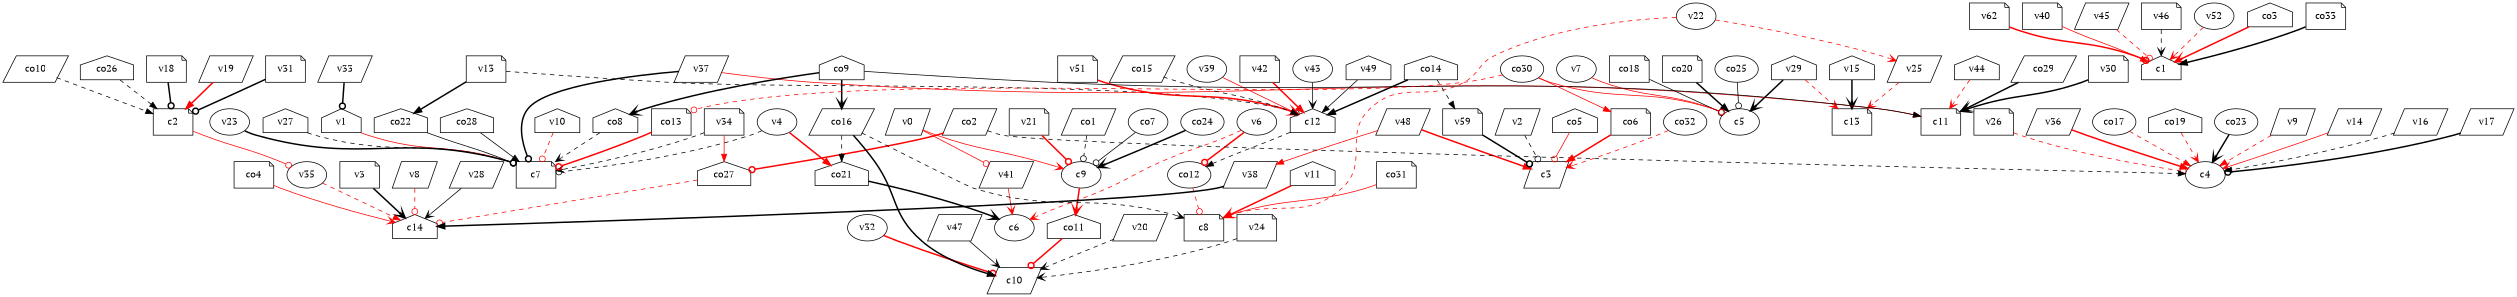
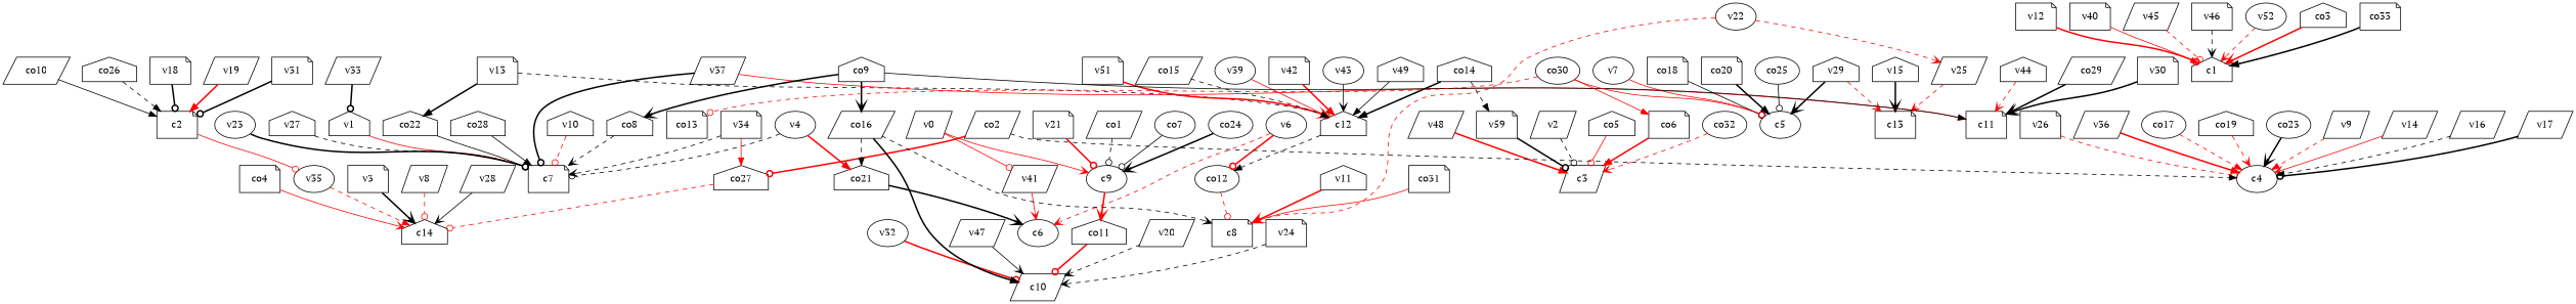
  strict digraph {
    fontname="PT Serif"
    node [fontname="PT Serif" shape=note]
    edge [arrowhead=vee color=red fontname="PT Serif" style=bold weight=1]
    v35 [shape=ellipse]
    c2
    c14 [shape=house]
    c9 [shape=ellipse]
    co11 [shape=house]
    c10 [shape=parallelogram]
    c12 [shape=house]
    co12 [shape=ellipse]
    c8
    v1 [shape=house]
    c7
    v2 [shape=parallelogram]
    c3 [shape=parallelogram]
    v3
    v4 [shape=ellipse]
    co21 [shape=house]
    c6 [shape=ellipse]
    n18 [label=v0 shape=parallelogram]
    v41 [shape=parallelogram]
    v6 [shape=ellipse]
    v7 [shape=ellipse]
    c5 [shape=ellipse]
    v8 [shape=parallelogram]
    v9 [shape=parallelogram]
    c4 [shape=ellipse]
    v10 [shape=house]
    v11 [shape=house]
    c1 [shape=house]
-   v12 [label=v62]
+   v12
    v13
    co22 [shape=house]
    v14 [shape=parallelogram]
    v15 [shape=house]
    c13
    v16 [shape=parallelogram]
    v17 [shape=parallelogram]
    v18
    v19 [shape=parallelogram]
    v20 [shape=parallelogram]
    v21
    v22 [shape=ellipse]
    v25 [shape=parallelogram]
    v23 [shape=ellipse]
    v24
    v26
    v27 [shape=house]
    v28 [shape=parallelogram]
    v29 [shape=house]
    v30
    c11
    v31
    v32 [shape=ellipse]
    v33 [shape=parallelogram]
    v34
    co27 [shape=house]
    v36 [shape=parallelogram]
    v37 [shape=parallelogram]
-   v38 [shape=parallelogram]
    v39 [shape=ellipse]
    v40
    v42
    v43 [shape=ellipse]
    v44 [shape=house]
    v45 [shape=parallelogram]
    v46
    v47 [shape=parallelogram]
    v48 [shape=parallelogram]
    v49 [shape=house]
    n69 [label=v59]
    v51
    v52 [shape=ellipse]
    co1 [shape=parallelogram]
    co2 [shape=parallelogram]
    co3 [shape=house]
    co4
    co5 [shape=house]
    co6
    co7 [shape=ellipse]
    co8 [shape=house]
    co9 [shape=house]
    co16 [shape=parallelogram]
    co10 [shape=parallelogram]
    co13
    co14 [shape=house]
    co15 [shape=parallelogram]
    co17 [shape=ellipse]
    co18
    co19 [shape=house]
    co20
    co23 [shape=ellipse]
    co24 [shape=ellipse]
    co25 [shape=ellipse]
    co26 [shape=house]
    co28 [shape=house]
    co29 [shape=parallelogram]
    co30 [shape=ellipse]
    co31
    co32 [shape=ellipse]
    co33
    v35 -> c14 [arrowhead=normal style=dashed]
    c2 -> v35 [arrowhead=odot style=solid]
    c9 -> co11
    co11 -> c10 [arrowhead=odot]
    c12 -> co12 [arrowhead=normal color=black style=dashed]
    co12 -> c8 [arrowhead=odot style=dashed]
    v1 -> c7 [arrowhead=odot style=solid]
    v2 -> c3 [arrowhead=odot color=black style=dashed]
    v3 -> c14 [color=black]
    v4 -> c7 [arrowhead=odot color=black style=dashed]
    v4 -> co21 [arrowhead=normal]
    co21 -> c6 [color=black]
    n18 -> c9 [style=solid]
    n18 -> v41 [arrowhead=odot style=solid]
    v41 -> c6 [style=solid]
    v6 -> co12 [arrowhead=odot]
    v6 -> c6 [style=dashed]
    v7 -> c5 [arrowhead=odot style=solid]
    v8 -> c14 [arrowhead=odot style=dashed]
    v9 -> c4 [arrowhead=normal style=dashed]
    v10 -> c7 [arrowhead=odot style=dashed]
    v11 -> c8
    v12 -> c1 [arrowhead=odot]
    v13 -> c12 [arrowhead=odot color=black style=dashed]
    v13 -> co22 [arrowhead=normal color=black]
    co22 -> c7 [arrowhead=odot color=black style=solid]
    v14 -> c4 [style=solid]
    v15 -> c13 [color=black]
    v16 -> c4 [arrowhead=normal color=black style=dashed]
    v17 -> c4 [arrowhead=odot color=black]
    v18 -> c2 [arrowhead=odot color=black]
    v19 -> c2 [arrowhead=normal]
    v20 -> c10 [color=black style=dashed]
    v21 -> c9 [arrowhead=odot]
    v22 -> c8 [arrowhead=normal style=dashed]
    v22 -> v25 [style=dashed]
    v25 -> c13 [style=dashed]
    v23 -> c7 [arrowhead=odot color=black]
    v24 -> c10 [color=black style=dashed]
    v26 -> c4 [arrowhead=odot style=dashed]
    v27 -> c7 [arrowhead=odot color=black style=dashed]
    v28 -> c14 [color=black style=solid]
    v29 -> c5 [color=black]
    v29 -> c13 [style=dashed]
    v30 -> c11 [color=black]
    v31 -> c2 [arrowhead=odot color=black]
    v32 -> c10 [arrowhead=odot]
    v33 -> v1 [arrowhead=odot color=black]
    v34 -> c7 [color=black style=dashed]
    v34 -> co27 [arrowhead=normal style=solid]
    co27 -> c14 [arrowhead=odot style=dashed]
    v36 -> c4 [arrowhead=normal]
    v37 -> c7 [arrowhead=odot color=black]
    v37 -> c11 [arrowhead=normal style=solid]
-   v38 -> c14 [arrowhead=normal color=black]
    v39 -> c12 [style=solid]
    v40 -> c1 [arrowhead=normal style=solid]
    v42 -> c12 [arrowhead=normal]
    v43 -> c12 [color=black style=solid]
    v44 -> c11 [style=dashed]
    v45 -> c1 [arrowhead=odot style=dashed]
    v46 -> c1 [color=black style=dashed]
    v47 -> c10 [color=black style=solid]
    v48 -> c3 [arrowhead=normal]
-   v48 -> v38 [arrowhead=normal style=solid]
    v49 -> c12 [arrowhead=normal color=black style=solid]
    n69 -> c3 [arrowhead=odot color=black]
    v51 -> c12
    v52 -> c1 [style=dashed]
    co1 -> c9 [arrowhead=odot color=black style=dashed]
    co2 -> c4 [arrowhead=normal color=black style=dashed]
    co2 -> co27 [arrowhead=odot]
    co3 -> c1
    co4 -> c14 [style=solid]
    co5 -> c3 [arrowhead=odot style=solid]
    co6 -> c3 [arrowhead=normal]
    co7 -> c9 [arrowhead=odot color=black style=solid]
    co8 -> c7 [color=black style=dashed]
    co9 -> c11 [arrowhead=normal color=black style=solid]
    co9 -> co8 [color=black]
    co9 -> co16 [color=black]
    co16 -> c10 [arrowhead=normal color=black]
    co16 -> c8 [color=black style=dashed]
    co16 -> co21 [arrowhead=normal color=black style=dashed]
-   co10 -> c2 [arrowhead=normal color=black style=dashed]
-   co13 -> c7 [arrowhead=odot]
+   co10 -> c2 [arrowhead=normal color=black style=solid]
    co14 -> c12 [arrowhead=normal color=black]
    co14 -> n69 [arrowhead=normal color=black style=dashed]
    co15 -> c12 [arrowhead=normal color=black style=dashed]
    co17 -> c4 [arrowhead=normal style=dashed]
    co18 -> c5 [arrowhead=odot color=black style=solid]
    co19 -> c4 [style=dashed]
    co20 -> c5 [arrowhead=normal color=black]
    co23 -> c4 [color=black]
    co24 -> c9 [color=black]
    co25 -> c5 [arrowhead=odot color=black style=solid]
    co26 -> c2 [arrowhead=normal color=black style=dashed]
    co28 -> c7 [arrowhead=normal color=black style=solid]
    co29 -> c11 [color=black]
    co30 -> c5 [arrowhead=odot style=solid]
    co30 -> co6 [arrowhead=normal style=solid]
    co30 -> co13 [arrowhead=odot style=dashed]
    co31 -> c8 [style=solid]
    co32 -> c3 [style=dashed]
    co33 -> c1 [arrowhead=normal color=black]
  }
